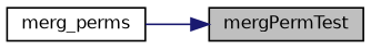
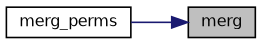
  digraph {
    rankdir=RL
    node [color=black fontname=Helvetica fontsize=10 shape=record style=filled]
-   n1 [fillcolor=grey75 fontcolor=black height=0.2 label=mergPermTest width=0.4]
+   n1 [fillcolor=grey75 fontcolor=black height=0.2 label=merg width=0.4]
    n2 [fillcolor=white height=0.2 label=merg_perms width=0.4]
    n1 -> n2 [color=midnightblue dir=back fontname=Helvetica fontsize=10 labelfontname=Helvetica labelfontsize=10 style=solid]
  }
